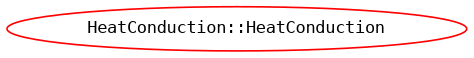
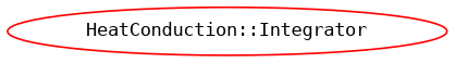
  digraph {
    rankdir=TB
    fontname="DejaVu Sans Mono"
-   n1 [color=red fillcolor=white fontname="DejaVu Sans Mono" fontsize=10 height=0.2 label="HeatConduction::HeatConduction" shape=ellipse style=filled width=0.4]
+   n1 [color=red fillcolor=white fontname="DejaVu Sans Mono" fontsize=10 height=0.2 label="HeatConduction::Integrator" shape=ellipse style=filled width=0.4]
  }
